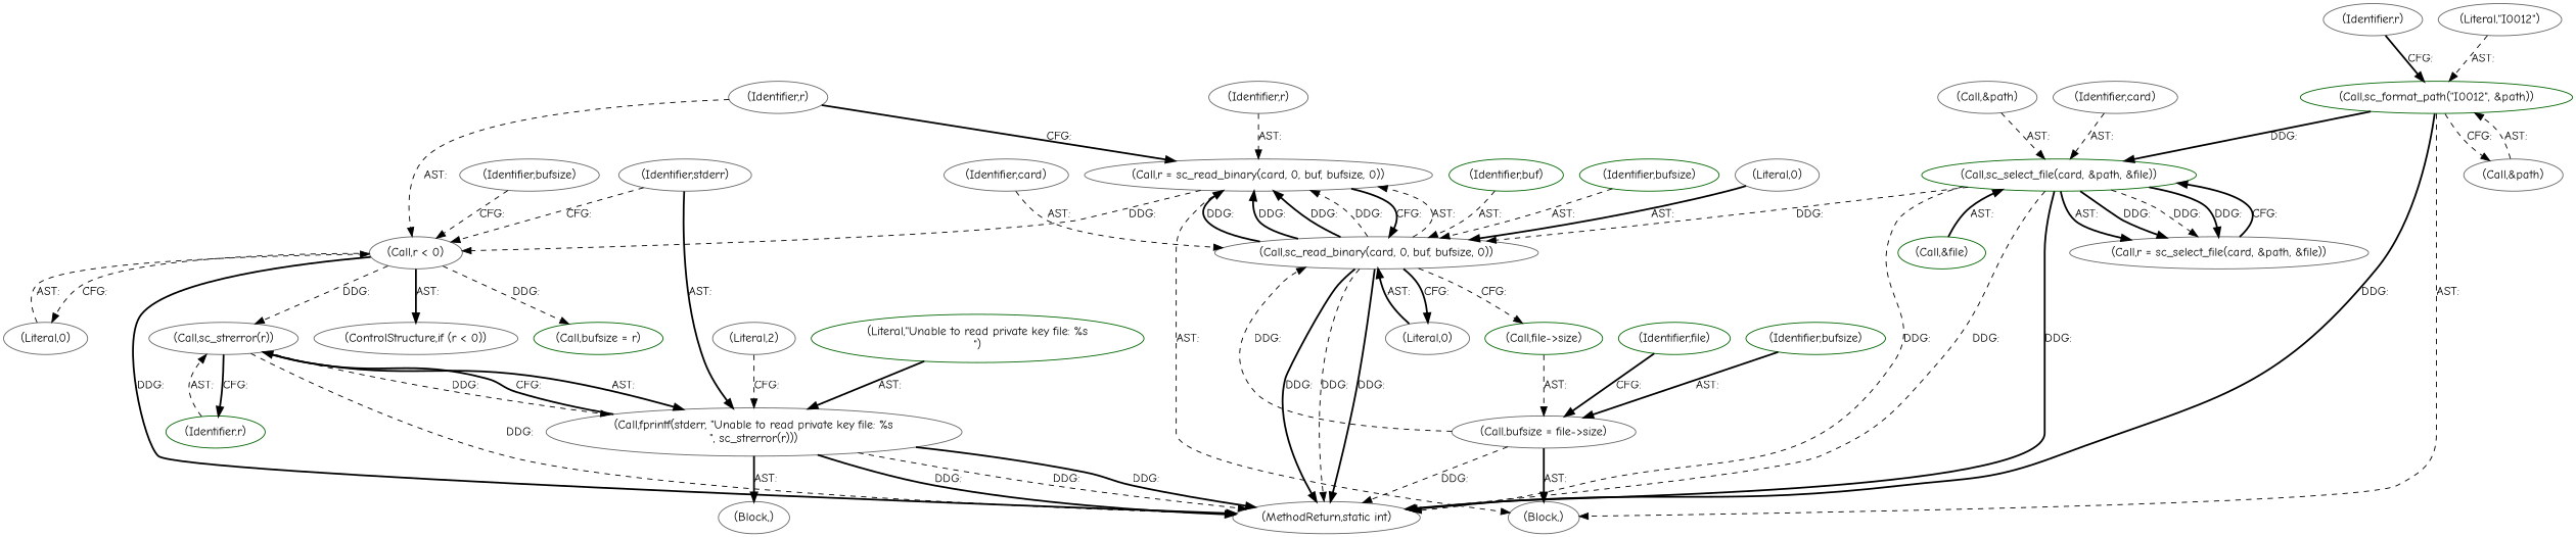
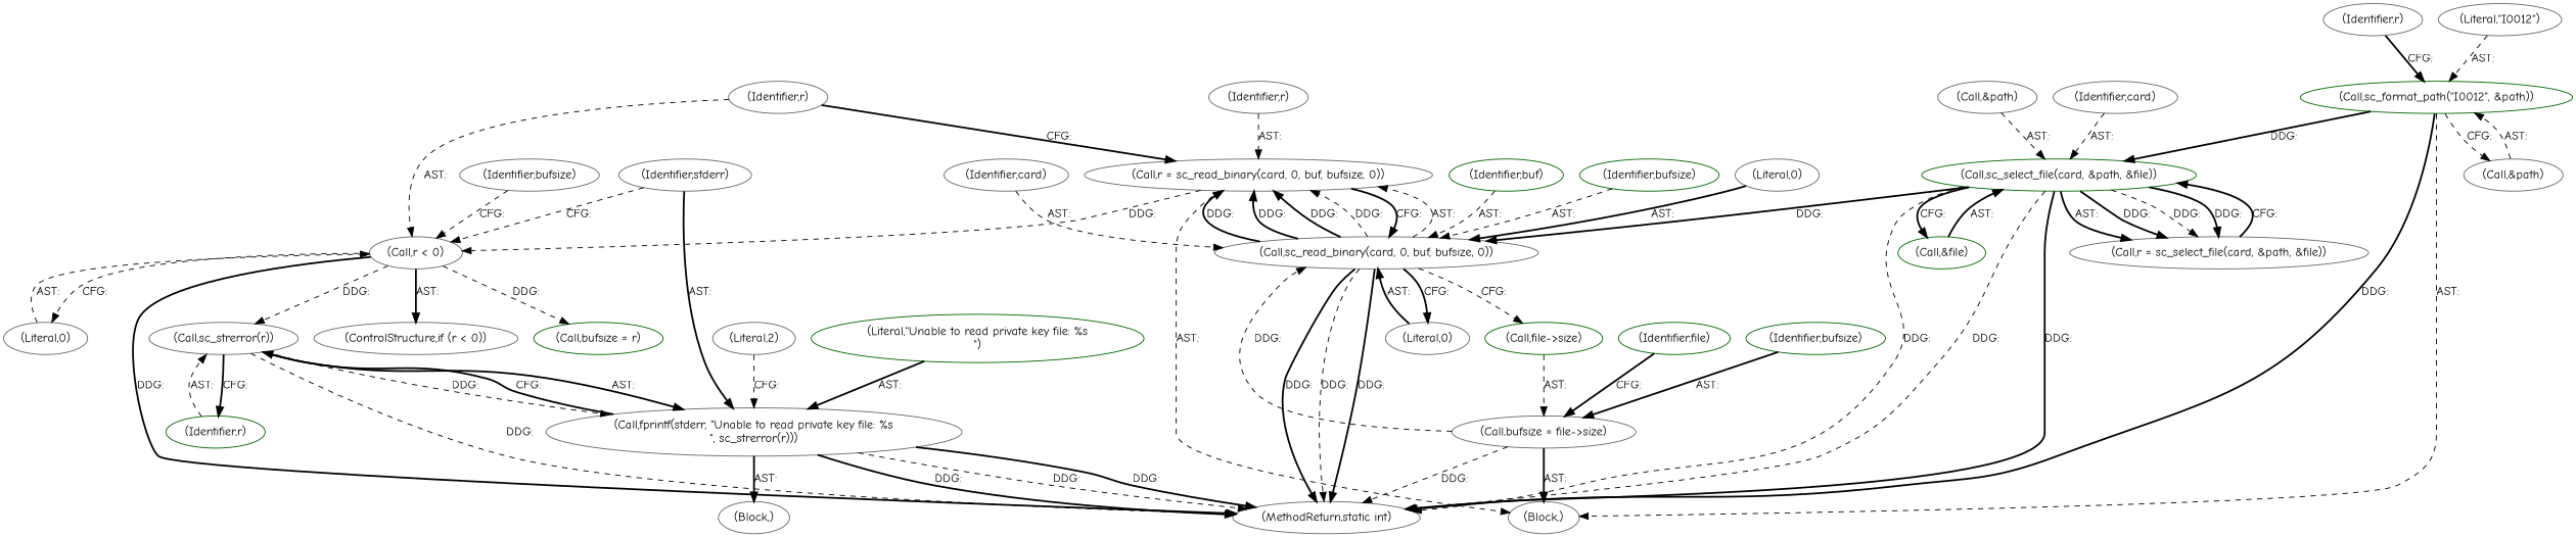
  digraph {
    fontname="Comic Neue"
    node [color=gray40 fontname="Comic Neue"]
    edge [fontname="Comic Neue" style=dashed]
    n1 [label="(Call,sc_strerror(r))"]
    n2 [label="(Call,fprintf(stderr, \"Unable to read private key file: %s\n\", sc_strerror(r)))"]
    n3 [label="(MethodReturn,static int)"]
    n4 [color=darkgreen label="(Identifier,r)"]
    n5 [label="(Block,)"]
    n6 [label="(Call,r < 0)"]
    n7 [label="(ControlStructure,if (r < 0))"]
    n8 [label="(Literal,0)"]
    n9 [color=darkgreen label="(Call,bufsize = r)"]
    n10 [label="(Call,r = sc_read_binary(card, 0, buf, bufsize, 0))"]
    n11 [label="(Call,sc_read_binary(card, 0, buf, bufsize, 0))"]
    n12 [label="(Block,)"]
    n13 [label="(Literal,0)"]
    n14 [color=darkgreen label="(Call,file->size)"]
    n15 [color=darkgreen label="(Call,sc_select_file(card, &path, &file))"]
    n16 [color=darkgreen label="(Call,&file)"]
    n17 [label="(Call,r = sc_select_file(card, &path, &file))"]
    n18 [color=darkgreen label="(Call,sc_format_path(\"I0012\", &path))"]
    n19 [label="(Call,&path)"]
    n20 [label="(Call,bufsize = file->size)"]
    n21 [label="(Call,&path)"]
    n22 [label="(Identifier,card)"]
    n23 [color=darkgreen label="(Identifier,file)"]
    n24 [label="(Identifier,bufsize)"]
    n25 [label="(Identifier,r)"]
    n26 [label="(Literal,2)"]
    n27 [color=darkgreen label="(Identifier,buf)"]
    n28 [color=darkgreen label="(Identifier,bufsize)"]
    n29 [label="(Literal,\"I0012\")"]
    n30 [label="(Identifier,r)"]
    n31 [color=darkgreen label="(Literal,\"Unable to read private key file: %s\n\")"]
    n32 [label="(Identifier,r)"]
    n33 [label="(Identifier,card)"]
    n34 [label="(Literal,0)"]
    n35 [label="(Identifier,stderr)"]
    n36 [color=darkgreen label="(Identifier,bufsize)"]
    n1 -> n2 [label="AST: " style=bold]
    n1 -> n2 [label="DDG: "]
    n1 -> n3 [label="DDG: "]
    n1 -> n4 [label="CFG: " style=bold]
    n2 -> n1 [label="CFG: " style=bold]
    n2 -> n3 [label="DDG: "]
    n2 -> n3 [label="DDG: " style=bold]
    n2 -> n3 [label="DDG: " style=bold]
    n2 -> n5 [label="AST: " style=bold]
    n4 -> n1 [label="AST: "]
    n6 -> n1 [label="DDG: "]
    n6 -> n3 [label="DDG: " style=bold]
    n6 -> n7 [label="AST: " style=bold]
    n6 -> n8 [label="CFG: "]
    n6 -> n9 [label="DDG: "]
    n8 -> n6 [label="AST: "]
    n10 -> n6 [label="DDG: "]
    n10 -> n11 [label="CFG: " style=bold]
    n10 -> n12 [label="AST: "]
    n11 -> n3 [label="DDG: "]
    n11 -> n3 [label="DDG: " style=bold]
    n11 -> n3 [label="DDG: " style=bold]
    n11 -> n10 [label="AST: "]
    n11 -> n10 [label="DDG: " style=bold]
    n11 -> n10 [label="DDG: " style=bold]
    n11 -> n10 [label="DDG: " style=bold]
    n11 -> n10 [label="DDG: "]
    n11 -> n13 [label="CFG: " style=bold]
    n11 -> n14 [label="CFG: "]
    n13 -> n11 [label="AST: " style=bold]
    n14 -> n20 [label="AST: "]
    n15 -> n3 [label="DDG: "]
    n15 -> n3 [label="DDG: "]
    n15 -> n3 [label="DDG: " style=bold]
-   n15 -> n11 [label="DDG: "]
+   n15 -> n11 [label="DDG: " style=bold]
+   n15 -> n16 [label="CFG: " style=bold]
    n15 -> n17 [label="AST: " style=bold]
    n15 -> n17 [label="DDG: " style=bold]
    n15 -> n17 [label="DDG: "]
    n15 -> n17 [label="DDG: " style=bold]
    n16 -> n15 [label="AST: " style=bold]
    n17 -> n15 [label="CFG: " style=bold]
    n18 -> n3 [label="DDG: " style=bold]
    n18 -> n12 [label="AST: "]
    n18 -> n15 [label="DDG: " style=bold]
    n18 -> n19 [label="CFG: "]
    n19 -> n18 [label="AST: "]
    n20 -> n3 [label="DDG: "]
    n20 -> n11 [label="DDG: "]
    n20 -> n12 [label="AST: " style=bold]
    n21 -> n15 [label="AST: "]
    n22 -> n11 [label="AST: "]
    n23 -> n20 [label="CFG: " style=bold]
    n24 -> n6 [label="CFG: "]
    n25 -> n18 [label="CFG: " style=bold]
    n26 -> n2 [label="CFG: "]
    n27 -> n11 [label="AST: "]
    n28 -> n11 [label="AST: "]
    n29 -> n18 [label="AST: "]
    n30 -> n6 [label="AST: "]
    n30 -> n10 [label="CFG: " style=bold]
    n31 -> n2 [label="AST: " style=bold]
    n32 -> n10 [label="AST: "]
    n33 -> n15 [label="AST: "]
    n34 -> n11 [label="AST: " style=bold]
    n35 -> n2 [label="AST: " style=bold]
    n35 -> n6 [label="CFG: "]
    n36 -> n20 [label="AST: " style=bold]
  }
